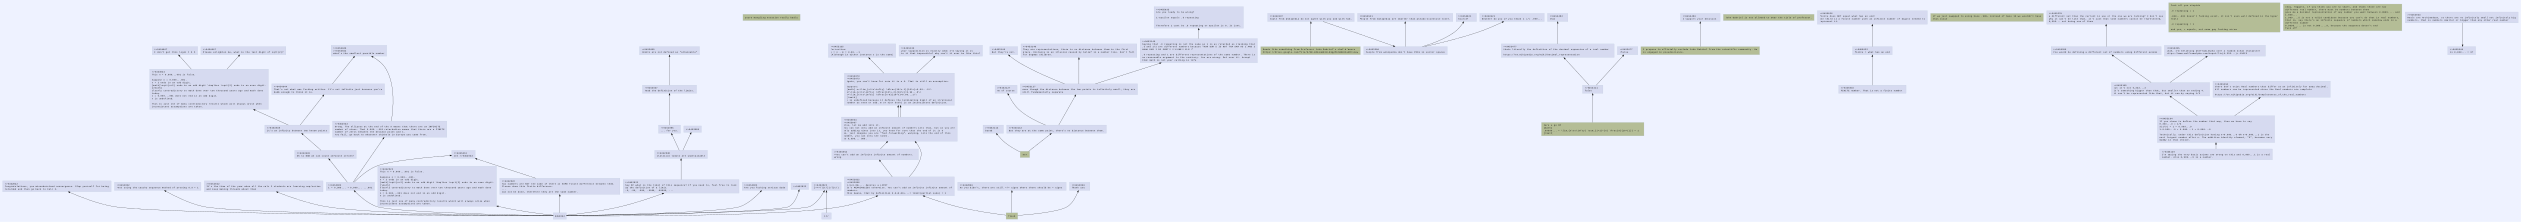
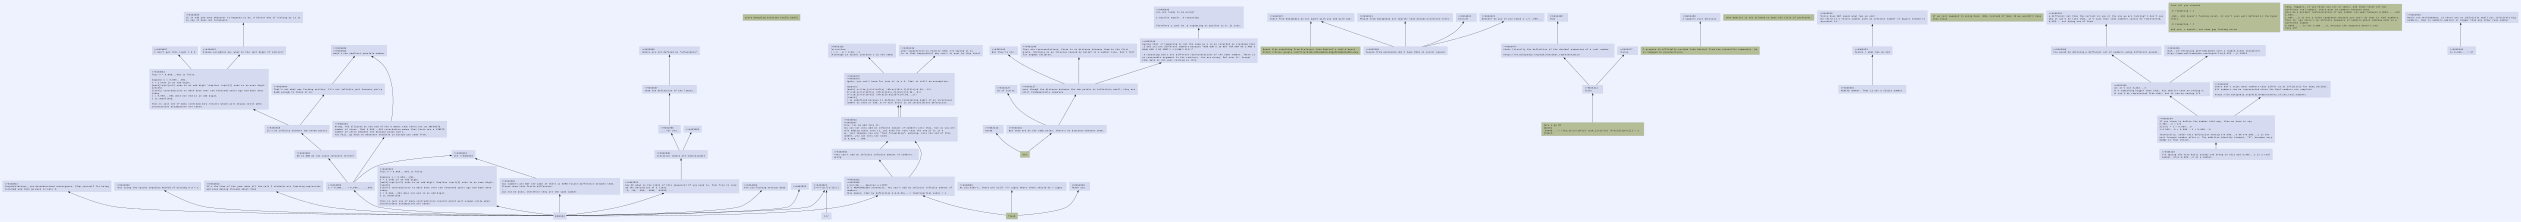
  digraph {
    bgcolor="#eef2ff"
    fontname="Liberation Mono"
    splines=true
    node [color="#B7C5D9" fillcolor="#D6DAF0" fontname="Liberation Mono" shape=rectangle style=filled]
    edge [dir=back fontname="Liberation Mono"]
    n1 [label=<<TABLE ALIGN="LEFT" BORDER="0"><TR><TD BALIGN="LEFT"><FONT>&gt;&gt;9452822  <BR/>[&gt;&gt;&gt;/lit/](/lit/)<BR/></FONT></TD></TR></TABLE>>]
    n2 [label=9452862]
    "it/"
    n4 [fillcolor="#B4BD96" label=<<TABLE ALIGN="LEFT" BORDER="0"><TR><TD BALIGN="LEFT"><FONT>youre mangling notation really badly<BR/></FONT></TD></TR></TABLE>>]
    n5 [label=<<TABLE ALIGN="LEFT" BORDER="0"><TR><TD BALIGN="LEFT"><FONT>&gt;&gt;9452822  <BR/>hey OP what is the limit of this sequence? If you need to, feel free to look<BR/>up the definition of a limit.  <BR/>.9, .99, .999, .9999, .99999, ...<BR/></FONT></TD></TR></TABLE>>]
    n6 [label=<<TABLE ALIGN="LEFT" BORDER="0"><TR><TD BALIGN="LEFT"><FONT>&gt;&gt;9452848  <BR/>classical limits are unattainable<BR/></FONT></TD></TR></TABLE>>]
    n7 [label=<<TABLE ALIGN="LEFT" BORDER="0"><TR><TD BALIGN="LEFT"><FONT>&gt;&gt;9452885<BR/></FONT></TD></TR></TABLE>>]
    n8 [fillcolor="#B4BD96" label=<<TABLE ALIGN="LEFT" BORDER="0"><TR><TD BALIGN="LEFT"><FONT>fixed<BR/></FONT></TD></TR></TABLE>>]
    n9 [label=<<TABLE ALIGN="LEFT" BORDER="0"><TR><TD BALIGN="LEFT"><FONT>&gt;&gt;9452822  <BR/>Are you fucking serious dude<BR/></FONT></TD></TR></TABLE>>]
    n10 [label=<<TABLE ALIGN="LEFT" BORDER="0"><TR><TD BALIGN="LEFT"><FONT>&gt;&gt;9452822<BR/></FONT></TD></TR></TABLE>>]
    n11 [fillcolor="#B4BD96" label=<<TABLE ALIGN="LEFT" BORDER="0"><TR><TD BALIGN="LEFT"><FONT>нeт<BR/></FONT></TD></TR></TABLE>>]
    n12 [label=<<TABLE ALIGN="LEFT" BORDER="0"><TR><TD BALIGN="LEFT"><FONT>&gt;&gt;9453113  <BR/>based<BR/></FONT></TD></TR></TABLE>>]
    n13 [label=<<TABLE ALIGN="LEFT" BORDER="0"><TR><TD BALIGN="LEFT"><FONT>&gt;&gt;9453113  <BR/>But they are at the same point, there's no distance between them.<BR/></FONT></TD></TR></TABLE>>]
    n14 [label=<<TABLE ALIGN="LEFT" BORDER="0"><TR><TD BALIGN="LEFT"><FONT>&gt;&gt;9453127  <BR/>no of course<BR/></FONT></TD></TR></TABLE>>]
    n15 [label=<<TABLE ALIGN="LEFT" BORDER="0"><TR><TD BALIGN="LEFT"><FONT>&gt;&gt;9453127  <BR/>even though the distance between the two points is infinitely small, they are<BR/>still fundamentally separate<BR/></FONT></TD></TR></TABLE>>]
    n16 [label=<<TABLE ALIGN="LEFT" BORDER="0"><TR><TD BALIGN="LEFT"><FONT>&gt;&gt;9453149  <BR/>But they're not.<BR/></FONT></TD></TR></TABLE>>]
    n17 [label=<<TABLE ALIGN="LEFT" BORDER="0"><TR><TD BALIGN="LEFT"><FONT>&gt;&gt;9452822  <BR/>Congratulations, you misunderstand convergence. Slap yourself for being<BR/>retarded and then go back to Calc 2.<BR/></FONT></TD></TR></TABLE>>]
    n18 [fillcolor="#B4BD96" label=<<TABLE ALIGN="LEFT" BORDER="0"><TR><TD BALIGN="LEFT"><FONT>Reads like something from Professor John Gabriel's chef-d'œuvre  <BR/>https://drive.google.com/file/d/0B-mOEooW03iLd3gyMGlWNk02amM/view<BR/></FONT></TD></TR></TABLE>>]
    n19 [label=<<TABLE ALIGN="LEFT" BORDER="0"><TR><TD BALIGN="LEFT"><FONT>&gt;&gt;9452822  <BR/>&gt;not using the cauchy sequence method of proving 0.9 = 1<BR/></FONT></TD></TR></TABLE>>]
    n20 [label=<<TABLE ALIGN="LEFT" BORDER="0"><TR><TD BALIGN="LEFT"><FONT>&gt;&gt;9453197  <BR/>eople from Wikipedia do not agree with you and with him.<BR/></FONT></TD></TR></TABLE>>]
    n21 [fillcolor="#B4BD96" label=<<TABLE ALIGN="LEFT" BORDER="0"><TR><TD BALIGN="LEFT"><FONT>here u go OP  <BR/>[math]  <BR/>.99999... = \lim_{n\to\infty} \sum_{i=1}^{n} \frac{9}{10^{i}} = 1  <BR/>[/math]<BR/></FONT></TD></TR></TABLE>>]
    n22 [label=<<TABLE ALIGN="LEFT" BORDER="0"><TR><TD BALIGN="LEFT"><FONT>&gt;&gt;9452896  <BR/>Thank you<BR/></FONT></TD></TR></TABLE>>]
    n23 [label=<<TABLE ALIGN="LEFT" BORDER="0"><TR><TD BALIGN="LEFT"><FONT>&gt;&gt;9452822  <BR/>It's the time of the year when all the calc 2 students are learning seq/series<BR/>and keep making threads about them<BR/></FONT></TD></TR></TABLE>>]
    n24 [label=<<TABLE ALIGN="LEFT" BORDER="0"><TR><TD BALIGN="LEFT"><FONT>&gt;&gt;9453149  <BR/>They are representations, there is no distance between them in the first<BR/>place. Distance is an illusion caused by belief in a number line. Don't fall<BR/>for dogmas children.<BR/></FONT></TD></TR></TABLE>>]
    n25 [label=<<TABLE ALIGN="LEFT" BORDER="0"><TR><TD BALIGN="LEFT"><FONT>&gt;&gt;9453411  <BR/>false<BR/></FONT></TD></TR></TABLE>>]
    n26 [label=<<TABLE ALIGN="LEFT" BORDER="0"><TR><TD BALIGN="LEFT"><FONT>&gt;&gt;9453477  <BR/>thats literally the definition of the decimal expansion of a real number  <BR/>  <BR/>https://en.wikipedia.org/wiki/Decimal_representation<BR/></FONT></TD></TR></TABLE>>]
    n27 [fillcolor="#B4BD96" label=<<TABLE ALIGN="LEFT" BORDER="0"><TR><TD BALIGN="LEFT"><FONT>I propose to officially exclude John Gabriel from the scientific community. He<BR/>is engaged in pseudoscience.<BR/></FONT></TD></TR></TABLE>>]
    n28 [label=<<TABLE ALIGN="LEFT" BORDER="0"><TR><TD BALIGN="LEFT"><FONT>&gt;&gt;9453384  <BR/>People from wikipedia don't have PhDs in vector spaces<BR/></FONT></TD></TR></TABLE>>]
    n29 [label=<<TABLE ALIGN="LEFT" BORDER="0"><TR><TD BALIGN="LEFT"><FONT>&gt;&gt;9453486  <BR/>I support your decision.<BR/></FONT></TD></TR></TABLE>>]
    n30 [label=<<TABLE ALIGN="LEFT" BORDER="0"><TR><TD BALIGN="LEFT"><FONT>&gt;&gt;9453521  <BR/>People from Wikipedia are smarter than pseudo-scientist-loser.<BR/></FONT></TD></TR></TABLE>>]
    n31 [label=<<TABLE ALIGN="LEFT" BORDER="0"><TR><TD BALIGN="LEFT"><FONT>&gt;&gt;9453521  <BR/>Source?<BR/></FONT></TD></TR></TABLE>>]
    n32 [label=<<TABLE ALIGN="LEFT" BORDER="0"><TR><TD BALIGN="LEFT"><FONT>&gt;&gt;9452885  <BR/>... for you.<BR/></FONT></TD></TR></TABLE>>]
    n33 [fillcolor="#B4BD96" label=<<TABLE ALIGN="LEFT" BORDER="0"><TR><TD BALIGN="LEFT"><FONT>John Gabriel is not allowed to wear the title of professor.<BR/></FONT></TD></TR></TABLE>>]
    n34 [label=<<TABLE ALIGN="LEFT" BORDER="0"><TR><TD BALIGN="LEFT"><FONT>&gt;&gt;9453637  <BR/>Read the definition of the limits.<BR/></FONT></TD></TR></TABLE>>]
    n35 [label=<<TABLE ALIGN="LEFT" BORDER="0"><TR><TD BALIGN="LEFT"><FONT>&gt;&gt;9452822  <BR/>1 = 0,999... + 0,000... ...001<BR/></FONT></TD></TR></TABLE>>]
    n36 [label=<<TABLE ALIGN="LEFT" BORDER="0"><TR><TD BALIGN="LEFT"><FONT>&gt;&gt;9454933  <BR/>Oh so NOW we can count infinite zeroes?<BR/></FONT></TD></TR></TABLE>>]
    n37 [label=<<TABLE ALIGN="LEFT" BORDER="0"><TR><TD BALIGN="LEFT"><FONT>&gt;&gt;9454938  <BR/>it's an infinity between two known points<BR/></FONT></TD></TR></TABLE>>]
    n38 [label=<<TABLE ALIGN="LEFT" BORDER="0"><TR><TD BALIGN="LEFT"><FONT>&gt;&gt;9452822  <BR/>This n = 0.000...001 is false.  <BR/>  <BR/>Suppose n = 0.000...001.  <BR/>n + 2 ends in an odd digit.  <BR/>[math]\sqrt{n+2} ends in an odd digit \implies \sqrt{2} ends in an even digit.<BR/>[\math]  <BR/>Clearly contradictory to math done over two thousand years ago and math done<BR/>today.  <BR/>n = 0.000...001 does not end in an odd digit.  <BR/>n is undefined.  <BR/>  <BR/>This is just one of many contradictory results which will always arise when<BR/>inconsistent assumptions are taken.<BR/></FONT></TD></TR></TABLE>>]
    n39 [label=<<TABLE ALIGN="LEFT" BORDER="0"><TR><TD BALIGN="LEFT"><FONT>&gt;&gt;9454944  <BR/>This n = 0.000...001 is false.  <BR/>  <BR/>Suppose n = 0.000...001.  <BR/>n + 2 ends in an odd digit.  <BR/>[math]\sqrt{n+2} ends in an odd digit \implies \sqrt{2} ends in an even digit.<BR/>[/math]  <BR/>Clearly contradictory to math done over two thousand years ago and math done<BR/>today.  <BR/>n = 0.000...001 does not end in an odd digit.  <BR/>n is undefined.  <BR/>  <BR/>This is just one of many contradictory results which will always arise when<BR/>inconsistent assumptions are taken.<BR/></FONT></TD></TR></TABLE>>]
    n40 [label=<<TABLE ALIGN="LEFT" BORDER="0"><TR><TD BALIGN="LEFT"><FONT>&gt;&gt;9454967  <BR/>I don't get this logic t b h<BR/></FONT></TD></TR></TABLE>>]
    n41 [label=<<TABLE ALIGN="LEFT" BORDER="0"><TR><TD BALIGN="LEFT"><FONT>&gt;&gt;9454967  <BR/>Please enlighten me, what is the last digit of sqrt(2)?<BR/></FONT></TD></TR></TABLE>>]
    n42 [label=<<TABLE ALIGN="LEFT" BORDER="0"><TR><TD BALIGN="LEFT"><FONT>&gt;&gt;9452822  <BR/>Two numbers are NOT the same if there is SOME finite difference between them.  <BR/>Please show this finite difference.  <BR/>...  <BR/>Can not be done, therefore they are the same number.<BR/></FONT></TD></TR></TABLE>>]
    n43 [label=<<TABLE ALIGN="LEFT" BORDER="0"><TR><TD BALIGN="LEFT"><FONT>&gt;&gt;9455013  <BR/>see &gt;&gt;9454933<BR/></FONT></TD></TR></TABLE>>]
    n44 [label=<<TABLE ALIGN="LEFT" BORDER="0"><TR><TD BALIGN="LEFT"><FONT>&gt;&gt;9455016  <BR/>FINITE number. That is not a finite number.<BR/></FONT></TD></TR></TABLE>>]
    n45 [label=<<TABLE ALIGN="LEFT" BORDER="0"><TR><TD BALIGN="LEFT"><FONT>&gt;&gt;9455022  <BR/>finite = what has an end<BR/></FONT></TD></TR></TABLE>>]
+   n46 [label=<<TABLE ALIGN="LEFT" BORDER="0"><TR><TD BALIGN="LEFT"><FONT>&gt;&gt;9454993  <BR/>It is odd and even whatever it happens to be. A better why of looking at it is<BR/>to say it does not terminate.<BR/></FONT></TD></TR></TABLE>>]
    n47 [label=<<TABLE ALIGN="LEFT" BORDER="0"><TR><TD BALIGN="LEFT"><FONT>&gt;&gt;9452896  <BR/>No you didn't, there are still =/= signs where there should be = signs.<BR/></FONT></TD></TR></TABLE>>]
    n48 [label=<<TABLE ALIGN="LEFT" BORDER="0"><TR><TD BALIGN="LEFT"><FONT>&gt;&gt;9453149  <BR/>Saying that .9 repeating is not the same as 1 is as retarded as claiming that<BR/>.5 and 1/2 are different numbers because "HUR DUR 5 IS NOT THA SAM AS 1 AND 2<BR/>HAHA DUR I SO SMRT!!!!1!ONE!!111!!"  <BR/>  <BR/>.9 repeating and 1 are different representations of the same number. There is<BR/>no reasonable argument to the contrary. You are wrong. Get over it. Accept<BR/>that math is not your calling in life.<BR/></FONT></TD></TR></TABLE>>]
    n49 [label=<<TABLE ALIGN="LEFT" BORDER="0"><TR><TD BALIGN="LEFT"><FONT>&gt;&gt;9453521  <BR/>Neither do you if you think 1 =/= .999...<BR/></FONT></TD></TR></TABLE>>]
    n50 [label=<<TABLE ALIGN="LEFT" BORDER="0"><TR><TD BALIGN="LEFT"><FONT>&gt;&gt;9455026  <BR/>finite does NOT equal what has an end!  <BR/>one third is a finite number with an infinite number of digits needed to<BR/>represent it.<BR/></FONT></TD></TR></TABLE>>]
    n51 [label=<<TABLE ALIGN="LEFT" BORDER="0"><TR><TD BALIGN="LEFT"><FONT>&gt;&gt;9454933  <BR/>Wrong. The ellipses at the end of the 9 means that there are an INFINITE<BR/>number of nines. That 0.000...001 retardation means that there are a FINITE<BR/>number of zeros between the decimal point and 1.  <BR/>You fail, go back to whatever shithole in Europe you came from.<BR/></FONT></TD></TR></TABLE>>]
    n52 [label=<<TABLE ALIGN="LEFT" BORDER="0"><TR><TD BALIGN="LEFT"><FONT>&gt;&gt;9454944  <BR/>That's not what was fucking written. It's not infinite just because you're<BR/>dumb enough to think it is.<BR/></FONT></TD></TR></TABLE>>]
    n53 [label=<<TABLE ALIGN="LEFT" BORDER="0"><TR><TD BALIGN="LEFT"><FONT>&gt;&gt;9455046  <BR/>&gt;&gt;9455042  <BR/>what's the smallest possible number<BR/></FONT></TD></TR></TABLE>>]
    n54 [label=<<TABLE ALIGN="LEFT" BORDER="0"><TR><TD BALIGN="LEFT"><FONT>&gt;&gt;9452822  <BR/>&gt;&gt;9452896  <BR/>0.9+0.09+... denotes a LIMIT  <BR/>It's MEANINGLESS otherwise. You can't add an infinite infinite amount of<BR/>numbers.  <BR/>This means, that by definition 0.9+0.09+...= limit(partial sums) = 1<BR/></FONT></TD></TR></TABLE>>]
    n55 [label=<<TABLE ALIGN="LEFT" BORDER="0"><TR><TD BALIGN="LEFT"><FONT>&gt;&gt;9455054  <BR/>&gt;You can't add an infinite infinite amount of numbers.  <BR/>wrong<BR/></FONT></TD></TR></TABLE>>]
    n56 [label=<<TABLE ALIGN="LEFT" BORDER="0"><TR><TD BALIGN="LEFT"><FONT>&gt;&gt;9455054  <BR/>&gt;&gt;9455067  <BR/>Also, let me add into it.  <BR/>You can not only add an infinite amount of numbers into this, but as you are<BR/>only adding nines into it, you know for sure that the end of it is 9  <BR/>So, just imagine you are "fast-forwarding", warping, into the end of this<BR/>number, you can only see nines.  <BR/>so 0,999... 999.<BR/></FONT></TD></TR></TABLE>>]
    n57 [fillcolor="#B4BD96" label=<<TABLE ALIGN="LEFT" BORDER="0"><TR><TD BALIGN="LEFT"><FONT>if we just swapped to using base .999— instead of base 10 we wouldn’t have<BR/>this issue<BR/></FONT></TD></TR></TABLE>>]
    n58 [label=<<TABLE ALIGN="LEFT" BORDER="0"><TR><TD BALIGN="LEFT"><FONT>&gt;&gt;9455073  <BR/>&gt;&gt;9455073  <BR/>Again, you can't know for sure it is a 9. That is still an assumption.  <BR/>  <BR/>Suppose:  <BR/>[math] n=\lim_{x\to\infty} \dfrac{10^x-1}{10^x}=0.99...9\\\  <BR/>m=\lim_{x\to\infty} \dfrac{10^x-2}{10^x}=0.99...8\\\  <BR/>s=\lim_{x\to\infty} \dfrac{n-m}{10^x}=0.00...1\\\  <BR/>[/math]  <BR/>s is undefined because it defines the terminating digit of an irrational<BR/>number as even or odd. m or n(or both) is an inconsistent definition.<BR/></FONT></TD></TR></TABLE>>]
    n59 [label=<<TABLE ALIGN="LEFT" BORDER="0"><TR><TD BALIGN="LEFT"><FONT>&gt;&gt;9455135  <BR/>Correction:  <BR/>s = n - m = 0.00...1  <BR/>(Although in either instance s is the same)<BR/></FONT></TD></TR></TABLE>>]
    n60 [label=<<TABLE ALIGN="LEFT" BORDER="0"><TR><TD BALIGN="LEFT"><FONT>&gt;&gt;9455135  <BR/>your supposition is exactly what I'm saying it is  <BR/>is it that impossible? why can't it ever be like this?<BR/></FONT></TD></TR></TABLE>>]
    n61 [label=<<TABLE ALIGN="LEFT" BORDER="0"><TR><TD BALIGN="LEFT"><FONT>&gt;&gt;9455149  <BR/>I'm saying the very basic axioms are wrong on this and 0,000...1 is a real<BR/>number. Also 0,999...9 is a number.<BR/></FONT></TD></TR></TABLE>>]
    n62 [label=<<TABLE ALIGN="LEFT" BORDER="0"><TR><TD BALIGN="LEFT"><FONT>&gt;&gt;9453482  <BR/>this<BR/></FONT></TD></TR></TABLE>>]
    n63 [fillcolor="#B4BD96" label=<<TABLE ALIGN="LEFT" BORDER="0"><TR><TD BALIGN="LEFT"><FONT>fuck all you stupids  <BR/>  <BR/>.9 repeating = 1  <BR/>  <BR/>.000...001 doesn't fucking exist, it isn't even well defined in the hyper<BR/>reals  <BR/>  <BR/>.3 repeating = 1  <BR/>  <BR/>and yes, = equals, not some gay fucking arrow<BR/></FONT></TD></TR></TABLE>>]
    n64 [label=<<TABLE ALIGN="LEFT" BORDER="0"><TR><TD BALIGN="LEFT"><FONT>&gt;&gt;9455164  <BR/>If you chose to define the number that way, then we have to say  <BR/>0.333...3 = 1/3  <BR/>3(1/3) = 1 = 0.999...9  <BR/>1-0.999...9 = 0.000...1 = 0.000...0  <BR/>  <BR/>Technically, under this definition having n+0.000...0 OR n+0.000...1 is the<BR/>next largest number after n. The additive identity element, "0", becomes very<BR/>muddy in this choice.<BR/></FONT></TD></TR></TABLE>>]
    n65 [label=<<TABLE ALIGN="LEFT" BORDER="0"><TR><TD BALIGN="LEFT"><FONT>&gt;&gt;9455195  <BR/>but it's not 0,333...3  <BR/>it's something bigger than that, but smaller than an ending 4.  <BR/>it can't be represented like that, but it can by saying 1/3<BR/></FONT></TD></TR></TABLE>>]
    n66 [label=<<TABLE ALIGN="LEFT" BORDER="0"><TR><TD BALIGN="LEFT"><FONT>&gt;&gt;9455205  <BR/>You would be defining a different set of numbers using different axioms.<BR/></FONT></TD></TR></TABLE>>]
    n67 [label=<<TABLE ALIGN="LEFT" BORDER="0"><TR><TD BALIGN="LEFT"><FONT>&gt;&gt;9455231  <BR/>a different set than the current in use or the one we are talking? I don't see<BR/>why it can't be like that, it's just that some numbers cannot be represented,<BR/>0,999... not being one of them<BR/></FONT></TD></TR></TABLE>>]
    n68 [label=<<TABLE ALIGN="LEFT" BORDER="0"><TR><TD BALIGN="LEFT"><FONT>&gt;&gt;9455250  <BR/>there don't exist Real numbers that differ at an infinitely far away decimal.<BR/>All numbers can be represented since the Real numbers are complete  <BR/>  <BR/>https://en.wikipedia.org/wiki/Completeness_of_the_real_numbers<BR/></FONT></TD></TR></TABLE>>]
    n69 [label=<<TABLE ALIGN="LEFT" BORDER="0"><TR><TD BALIGN="LEFT"><FONT>&gt;&gt;9455205  <BR/>yeah, I'm believing Wolfram|Alpha over a random 4chan shitposter  <BR/>https://www.wolframalpha.com/input/?i=(0.333...)+-1%2F3<BR/></FONT></TD></TR></TABLE>>]
    n70 [fillcolor="#B4BD96" label=<<TABLE ALIGN="LEFT" BORDER="0"><TR><TD BALIGN="LEFT"><FONT>okay, faggots, if you think you are so smart, and think those are two<BR/>different real number, there must be numbers between them  <BR/>give me a decimal representation of any number you want between 0.9999.... and<BR/>1.000...  <BR/>1.999....5 is not a valid candidate because you can't do that in real numbers,<BR/>that is, say there's an infinite sequence of numbers which somehow ends in a<BR/>different number  <BR/>0.9999..... is not 0.999....9, because the sequence doesn't end  <BR/>fuck off<BR/></FONT></TD></TR></TABLE>>]
    n71 [label=<<TABLE ALIGN="LEFT" BORDER="0"><TR><TD BALIGN="LEFT"><FONT>&gt;&gt;9455035  <BR/>Are you ready to be wrong?  <BR/>  <BR/>1-epsilon equals .9 repeating  <BR/>  <BR/>  <BR/>Therefore 1 cant be .9 repeating or epsilon is 0. It isnt.<BR/></FONT></TD></TR></TABLE>>]
    n72 [label=<<TABLE ALIGN="LEFT" BORDER="0"><TR><TD BALIGN="LEFT"><FONT>&gt;&gt;9455053  <BR/>Reals are Archimedean, so there are no infinitely small not infinitely big<BR/>numbers, that is numbers smaller or bigger than any other real number<BR/></FONT></TD></TR></TABLE>>]
    n73 [label=<<TABLE ALIGN="LEFT" BORDER="0"><TR><TD BALIGN="LEFT"><FONT>&gt;&gt;9453477  <BR/>&gt;false<BR/></FONT></TD></TR></TABLE>>]
    n74 [label=<<TABLE ALIGN="LEFT" BORDER="0"><TR><TD BALIGN="LEFT"><FONT>&gt;&gt;9453665  <BR/>limits are not defined as "attainable"<BR/></FONT></TD></TR></TABLE>>]
    n75 [label=<<TABLE ALIGN="LEFT" BORDER="0"><TR><TD BALIGN="LEFT"><FONT>&gt;&gt;9455545  <BR/>is 0,000... = 0?<BR/></FONT></TD></TR></TABLE>>]
    n1 -> n2
    n1 -> "it/"
    n5 -> n2
    n6 -> n5
    n7 -> n6
    n9 -> n2
    n10 -> n2
    n12 -> n11
    n13 -> n11
    n14 -> n13
    n15 -> n13
    n16 -> n15
    n17 -> n2
    n19 -> n2
    n20 -> n18
    n22 -> n8
    n23 -> n2
    n24 -> n15
    n25 -> n21
    n26 -> n25
-   n28 -> n20
+   n20 -> n28
    n29 -> n27
    n30 -> n28
    n31 -> n28
    n32 -> n6
    n34 -> n32
    n35 -> n2
    n36 -> n35
    n37 -> n36
    n38 -> n2
    n39 -> n37
    n40 -> n39
    n41 -> n39
    n42 -> n2
    n43 -> n35
    n43 -> n42
    n45 -> n44
+   n46 -> n41
    n47 -> n8
    n48 -> n15
    n49 -> n28
    n50 -> n45
    n51 -> n35
    n52 -> n37
    n53 -> n51
    n53 -> n52
    n54 -> n2
    n54 -> n8
    n55 -> n54
    n56 -> n54
    n56 -> n55
    n58 -> n56
    n58 -> n56
    n59 -> n58
    n60 -> n58
    n62 -> n26
    n64 -> n61
    n65 -> n64
    n66 -> n65
    n67 -> n66
    n68 -> n64
    n69 -> n65
    n71 -> n48
    n73 -> n25
    n74 -> n34
-   n75 -> n72
+   n72 -> n75
  }
